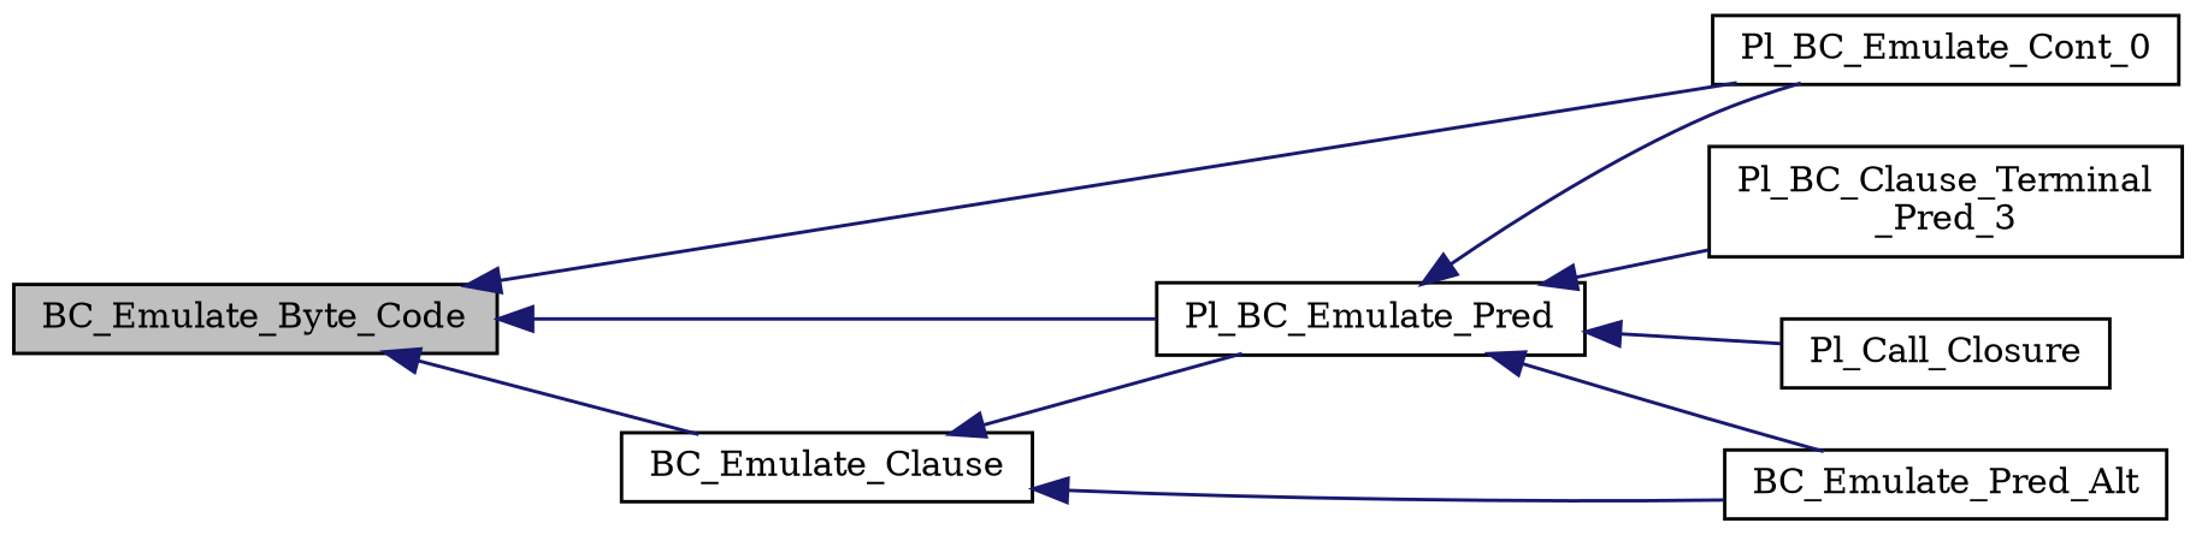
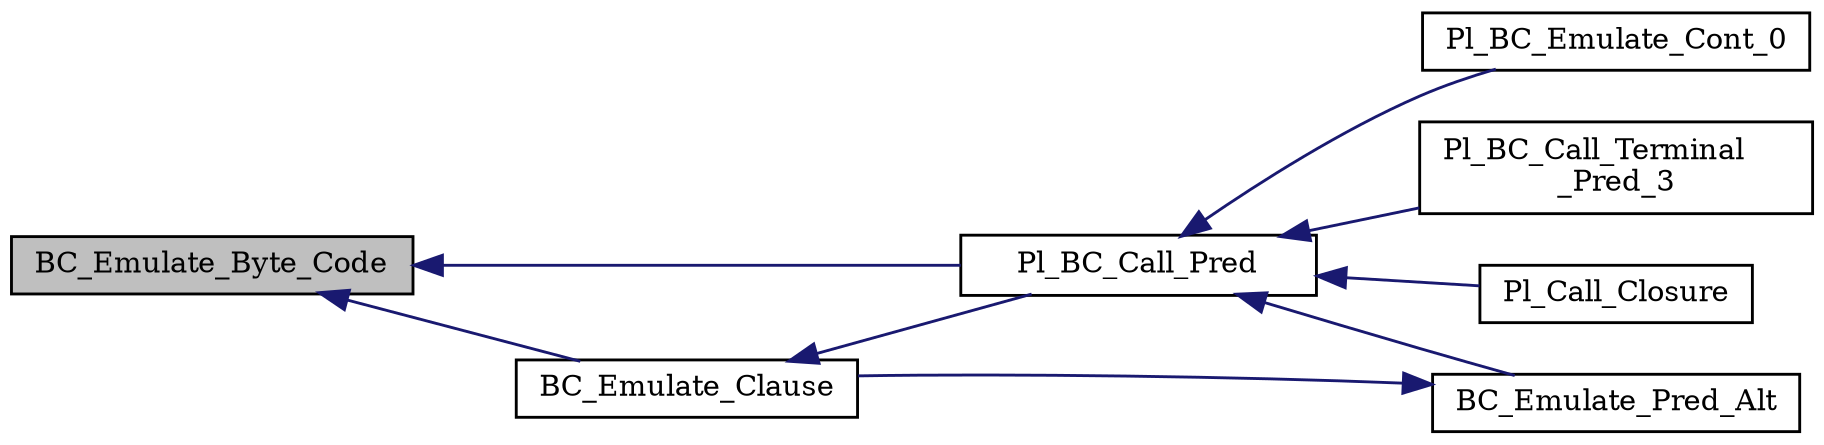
  digraph {
    fontname="DejaVu Serif"
    rankdir=LR
    node [color=black fillcolor=white fontname="DejaVu Serif" fontsize=10 shape=record style=filled]
    edge [color=midnightblue dir=back fontname="DejaVu Serif" fontsize=10 labelfontname=Helvetica labelfontsize=10 style=solid]
    n1 [fillcolor=grey75 fontcolor=black height=0.2 label=BC_Emulate_Byte_Code width=0.4]
    n2 [height=0.2 label=BC_Emulate_Clause width=0.4]
    n3 [height=0.2 label=Pl_BC_Emulate_Cont_0 width=0.4]
-   n4 [height=0.2 label=Pl_BC_Emulate_Pred width=0.4]
+   n4 [height=0.2 label=Pl_BC_Call_Pred width=0.4]
    n5 [height=0.2 label=BC_Emulate_Pred_Alt width=0.4]
-   n6 [height=0.2 label="Pl_BC_Clause_Terminal\l_Pred_3" width=0.4]
+   n6 [height=0.2 label="Pl_BC_Call_Terminal\l_Pred_3" width=0.4]
    n7 [height=0.2 label=Pl_Call_Closure width=0.4]
    n1 -> n2
-   n1 -> n3
    n1 -> n4
    n2 -> n4
-   n2 -> n5
+   n5 -> n2
    n4 -> n3
    n4 -> n5
    n4 -> n6
    n4 -> n7
  }
